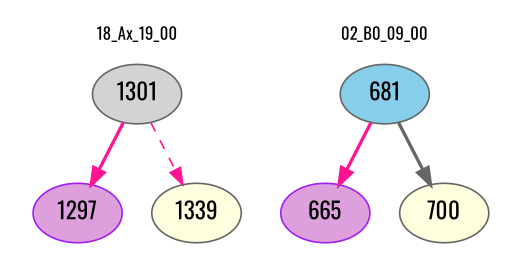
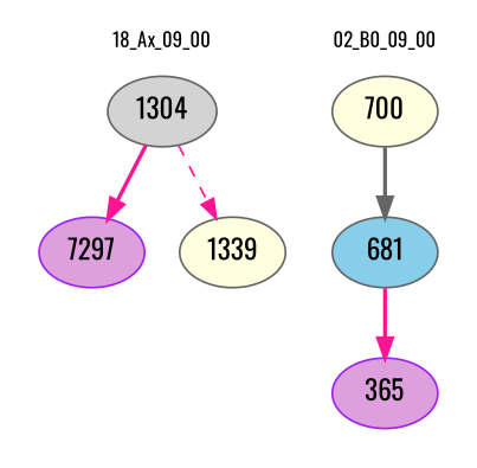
  digraph {
    fontname=Oswald
    node [color=gray40 fillcolor=plum fontname=Oswald style=filled]
    edge [color=deeppink fontname=Oswald style=bold]
-   n1 [fillcolor=lightgrey label=1301]
-   n2 [color=purple label=1297]
+   n1 [fillcolor=lightgrey label=1304]
+   n2 [color=purple label=7297]
    n3 [fillcolor=lightyellow label=1339]
    n4 [fillcolor=skyblue label=681]
-   n5 [color=purple label=665]
+   n5 [color=purple label=365]
    n6 [fillcolor=lightyellow label=700]
    subgraph cluster_1 {
      color=white
      fontsize=10
-     label="18_Ax_19_00"
+     label="18_Ax_09_00"
      n1
      n2
      n3
    }
    subgraph cluster_2 {
      color=white
      fontsize=10
      label="02_B0_09_00"
      n4
      n5
      n6
    }
    n1 -> n2
    n1 -> n3 [style=dashed]
    n4 -> n5
-   n4 -> n6 [color=gray40]
+   n6 -> n4 [color=gray40]
  }
